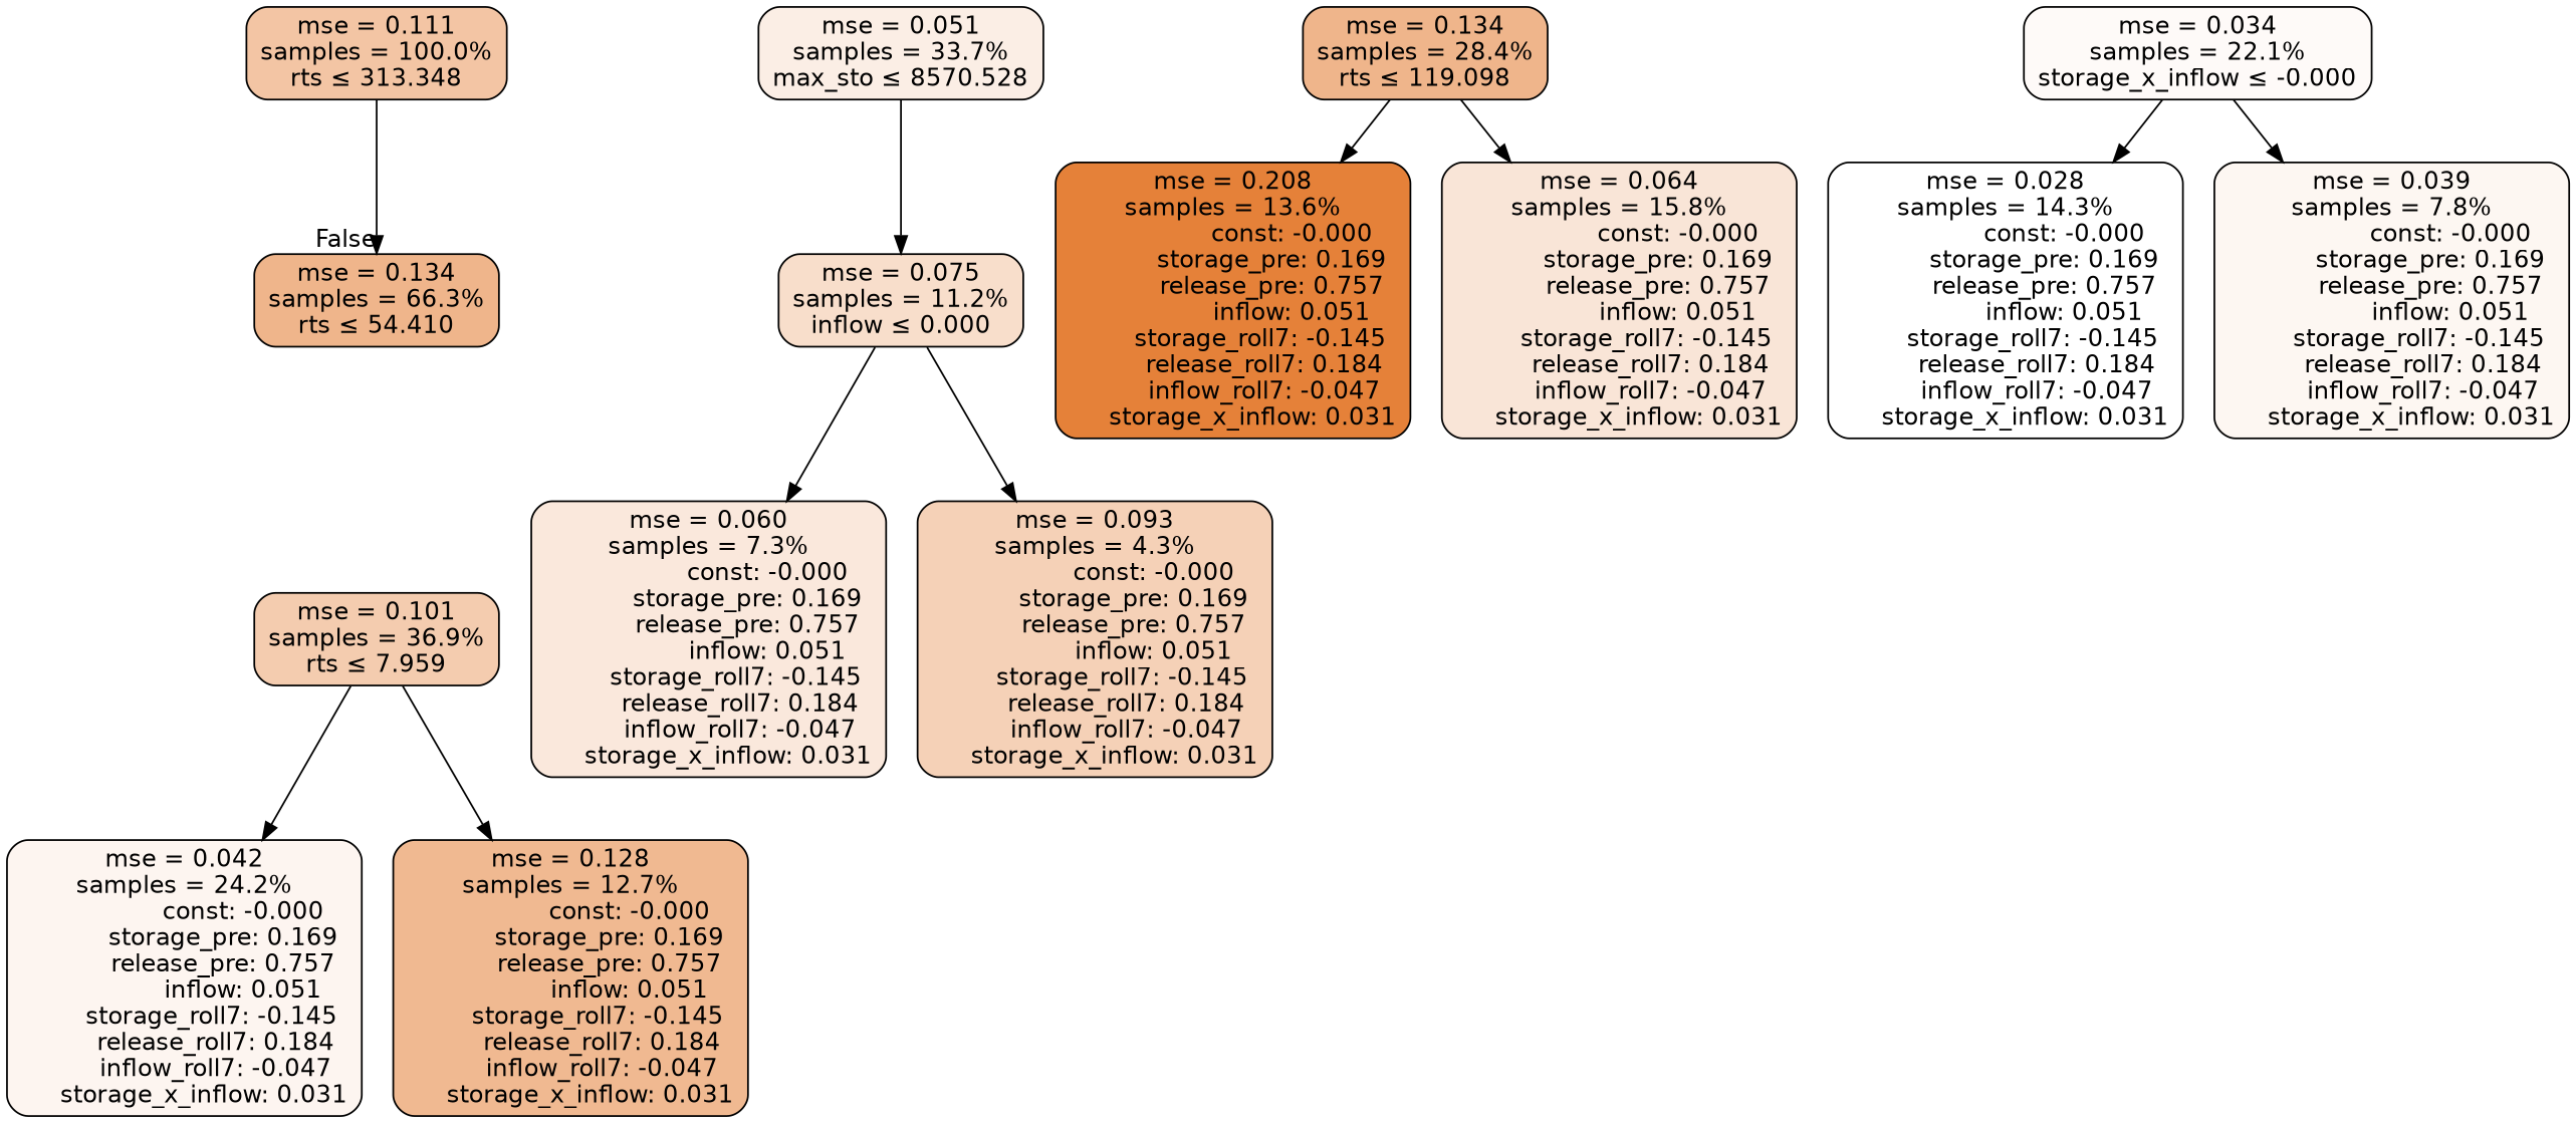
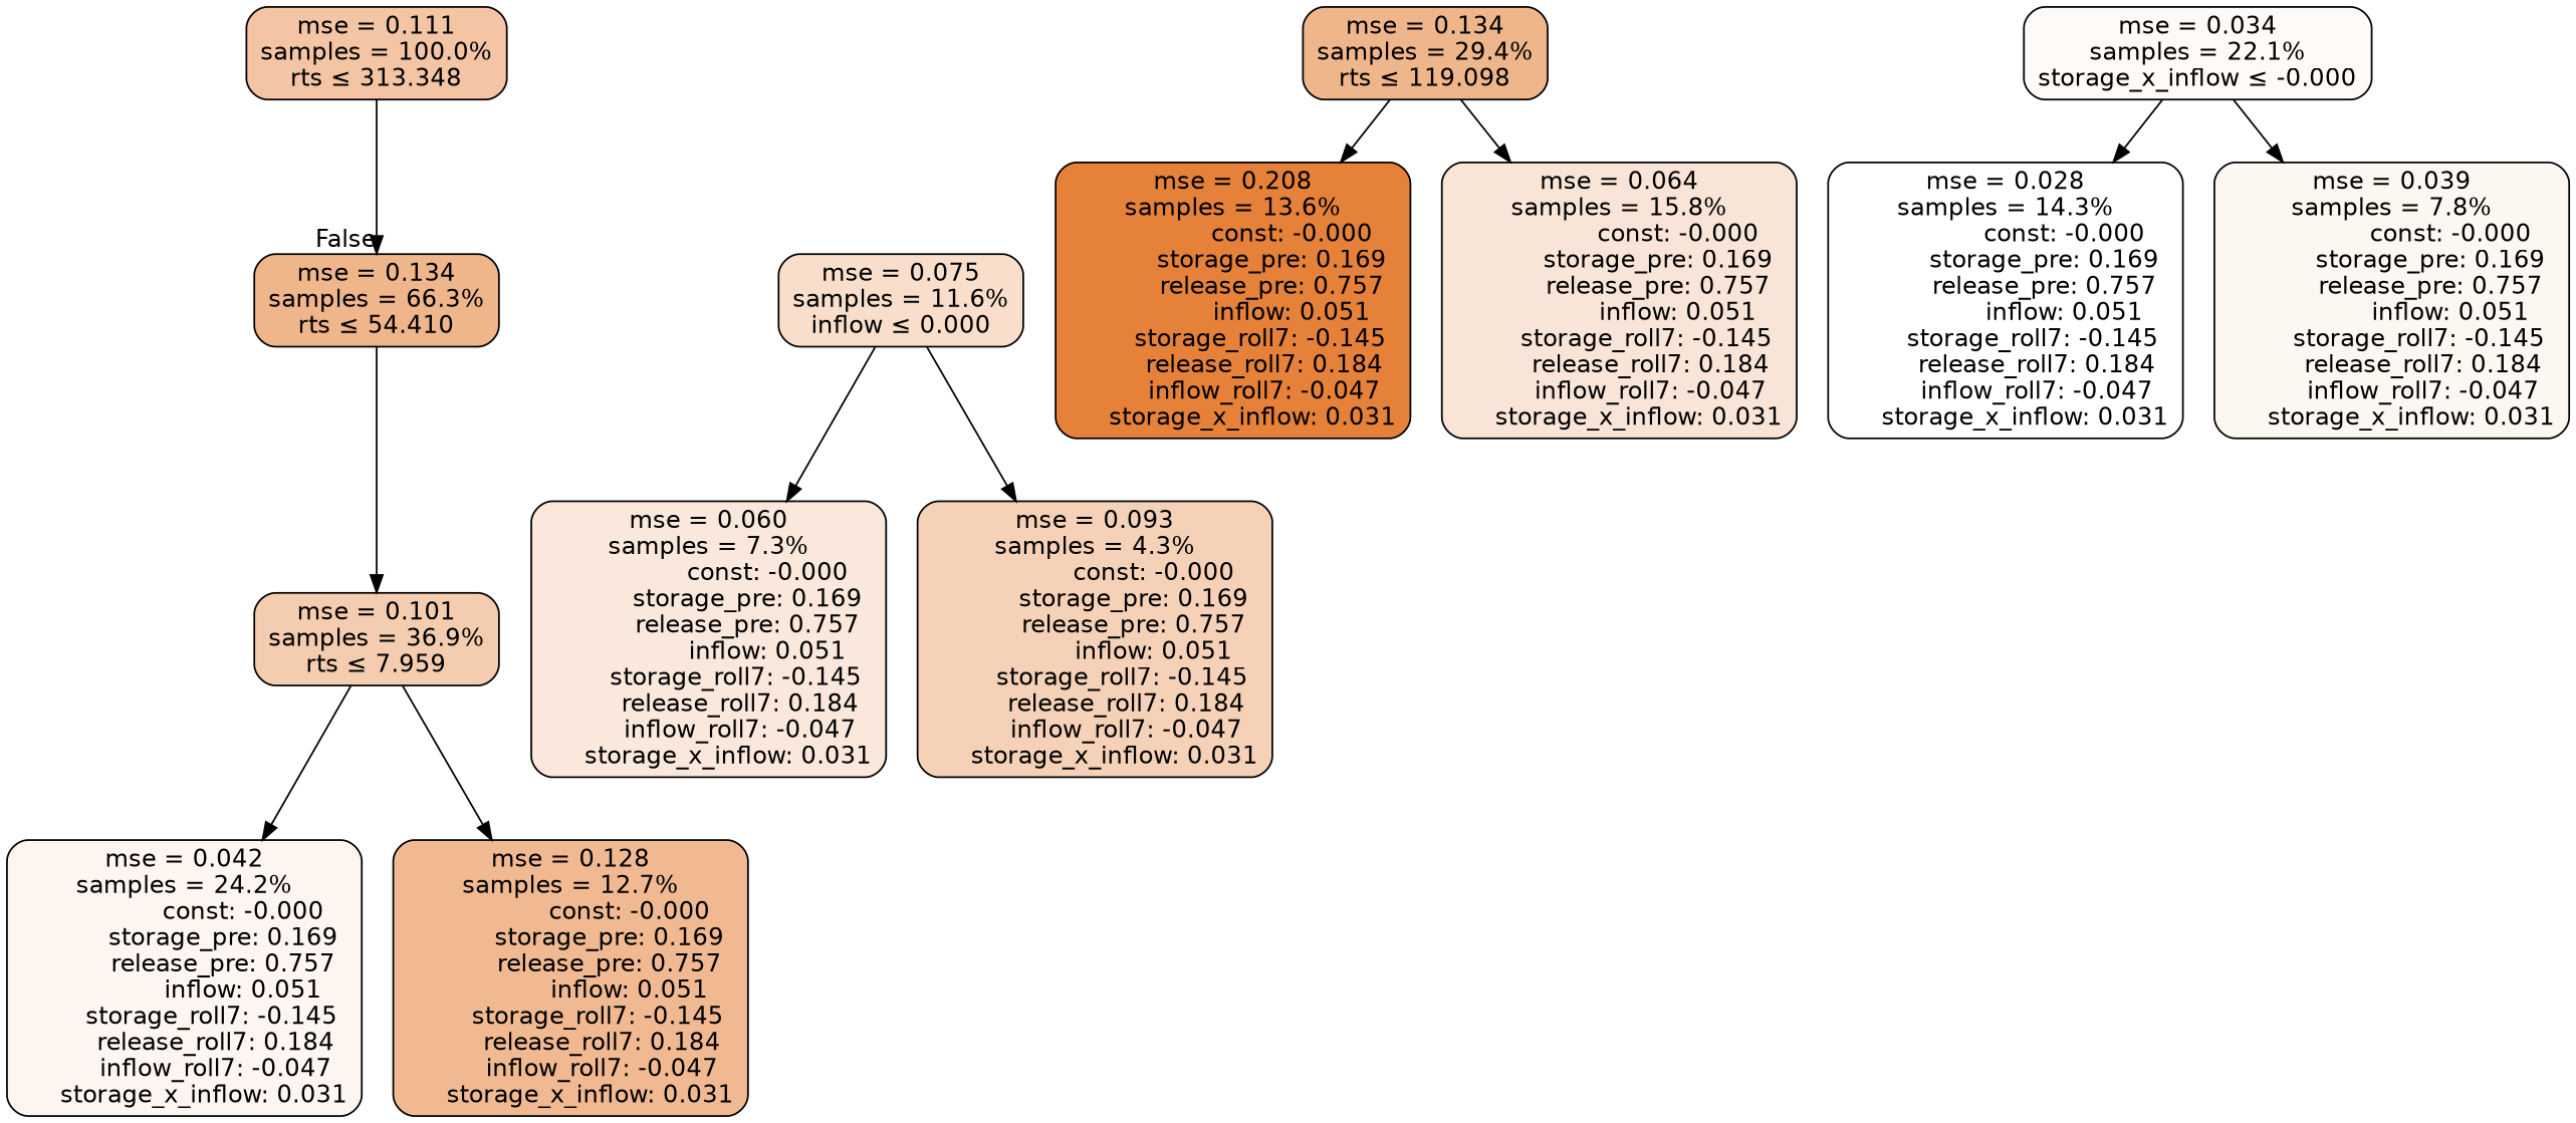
  digraph {
    node [color=black fillcolor="#efb58b" fontname=helvetica shape=rectangle style="filled, rounded"]
    edge [fontname=helvetica]
    n1 [fillcolor="#f3c5a4" label="mse = 0.111\nsamples = 100.0%\nrts &le; 313.348"]
    n2 [label="mse = 0.134\nsamples = 66.3%\nrts &le; 54.410"]
    n3 [fillcolor="#f4ccaf" label="mse = 0.101\nsamples = 36.9%\nrts &le; 7.959"]
-   n4 [fillcolor="#fbeee5" label="mse = 0.051\nsamples = 33.7%\nmax_sto &le; 8570.528"]
-   n5 [fillcolor="#f8decb" label="mse = 0.075\nsamples = 11.2%\ninflow &le; 0.000"]
+   n5 [fillcolor="#f8decb" label="mse = 0.075\nsamples = 11.6%\ninflow &le; 0.000"]
    n6 [fillcolor="#fdf5f0" label="mse = 0.042\nsamples = 24.2%\n               const: -0.000\n          storage_pre: 0.169\n          release_pre: 0.757\n               inflow: 0.051\n       storage_roll7: -0.145\n        release_roll7: 0.184\n        inflow_roll7: -0.047\n     storage_x_inflow: 0.031"]
    n7 [fillcolor="#f0b991" label="mse = 0.128\nsamples = 12.7%\n               const: -0.000\n          storage_pre: 0.169\n          release_pre: 0.757\n               inflow: 0.051\n       storage_roll7: -0.145\n        release_roll7: 0.184\n        inflow_roll7: -0.047\n     storage_x_inflow: 0.031"]
-   n8 [label="mse = 0.134\nsamples = 28.4%\nrts &le; 119.098"]
+   n8 [label="mse = 0.134\nsamples = 29.4%\nrts &le; 119.098"]
    n9 [fillcolor="#e58139" label="mse = 0.208\nsamples = 13.6%\n               const: -0.000\n          storage_pre: 0.169\n          release_pre: 0.757\n               inflow: 0.051\n       storage_roll7: -0.145\n        release_roll7: 0.184\n        inflow_roll7: -0.047\n     storage_x_inflow: 0.031"]
    n10 [fillcolor="#f9e5d7" label="mse = 0.064\nsamples = 15.8%\n               const: -0.000\n          storage_pre: 0.169\n          release_pre: 0.757\n               inflow: 0.051\n       storage_roll7: -0.145\n        release_roll7: 0.184\n        inflow_roll7: -0.047\n     storage_x_inflow: 0.031"]
    n11 [fillcolor="#fefaf8" label="mse = 0.034\nsamples = 22.1%\nstorage_x_inflow &le; -0.000"]
    n12 [fillcolor="#ffffff" label="mse = 0.028\nsamples = 14.3%\n               const: -0.000\n          storage_pre: 0.169\n          release_pre: 0.757\n               inflow: 0.051\n       storage_roll7: -0.145\n        release_roll7: 0.184\n        inflow_roll7: -0.047\n     storage_x_inflow: 0.031"]
    n13 [fillcolor="#fdf7f2" label="mse = 0.039\nsamples = 7.8%\n               const: -0.000\n          storage_pre: 0.169\n          release_pre: 0.757\n               inflow: 0.051\n       storage_roll7: -0.145\n        release_roll7: 0.184\n        inflow_roll7: -0.047\n     storage_x_inflow: 0.031"]
    n14 [fillcolor="#fae8dc" label="mse = 0.060\nsamples = 7.3%\n               const: -0.000\n          storage_pre: 0.169\n          release_pre: 0.757\n               inflow: 0.051\n       storage_roll7: -0.145\n        release_roll7: 0.184\n        inflow_roll7: -0.047\n     storage_x_inflow: 0.031"]
    n15 [fillcolor="#f5d1b7" label="mse = 0.093\nsamples = 4.3%\n               const: -0.000\n          storage_pre: 0.169\n          release_pre: 0.757\n               inflow: 0.051\n       storage_roll7: -0.145\n        release_roll7: 0.184\n        inflow_roll7: -0.047\n     storage_x_inflow: 0.031"]
    n1 -> n2 [headlabel=False labelangle=45 labeldistance=2.5]
+   n2 -> n3
    n3 -> n6
    n3 -> n7
-   n4 -> n5
    n5 -> n14
    n5 -> n15
    n8 -> n9
    n8 -> n10
    n11 -> n12
    n11 -> n13
  }
